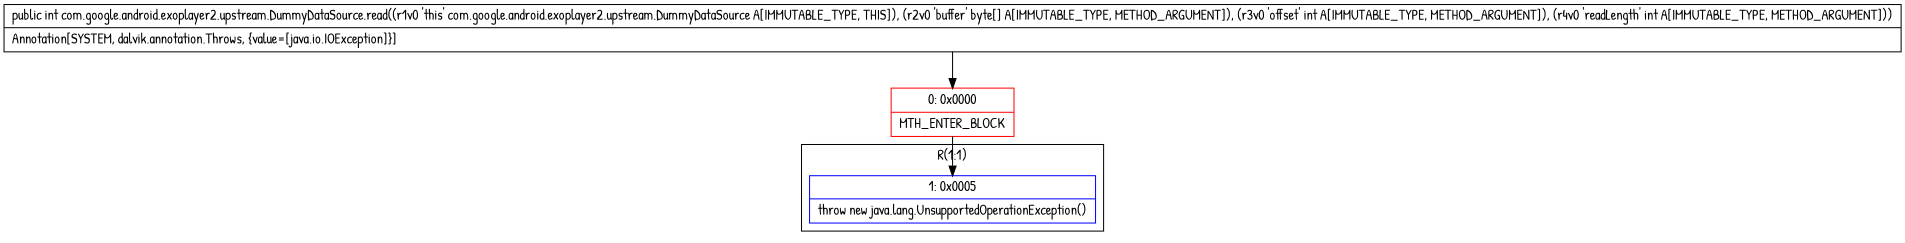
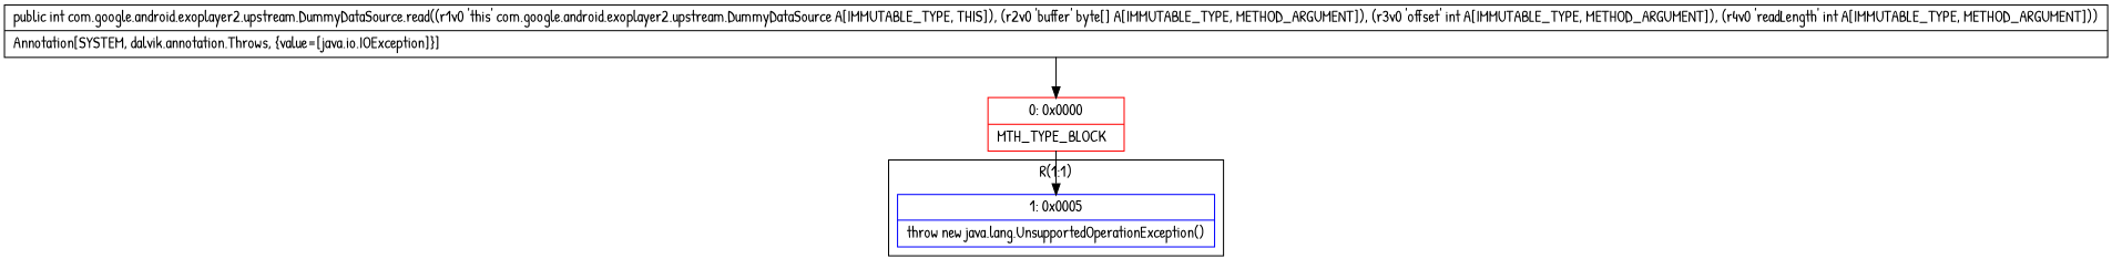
  digraph {
    fontname="Patrick Hand"
    node [shape=record fontname="Patrick Hand"]
    edge [fontname="Patrick Hand"]
    n1 [color=blue label="{1\:\ 0x0005|throw new java.lang.UnsupportedOperationException()\l}"]
-   n2 [color=red label="{0\:\ 0x0000|MTH_ENTER_BLOCK\l}"]
+   n2 [color=red label="{0\:\ 0x0000|MTH_TYPE_BLOCK\l}"]
    n3 [label="{public int com.google.android.exoplayer2.upstream.DummyDataSource.read((r1v0 'this' com.google.android.exoplayer2.upstream.DummyDataSource A[IMMUTABLE_TYPE, THIS]), (r2v0 'buffer' byte[] A[IMMUTABLE_TYPE, METHOD_ARGUMENT]), (r3v0 'offset' int A[IMMUTABLE_TYPE, METHOD_ARGUMENT]), (r4v0 'readLength' int A[IMMUTABLE_TYPE, METHOD_ARGUMENT]))  | Annotation[SYSTEM, dalvik.annotation.Throws, \{value=[java.io.IOException]\}]\l}"]
    subgraph cluster_1 {
      label="R(1:1)"
      n1
    }
    n2 -> n1
    n3 -> n2
  }
